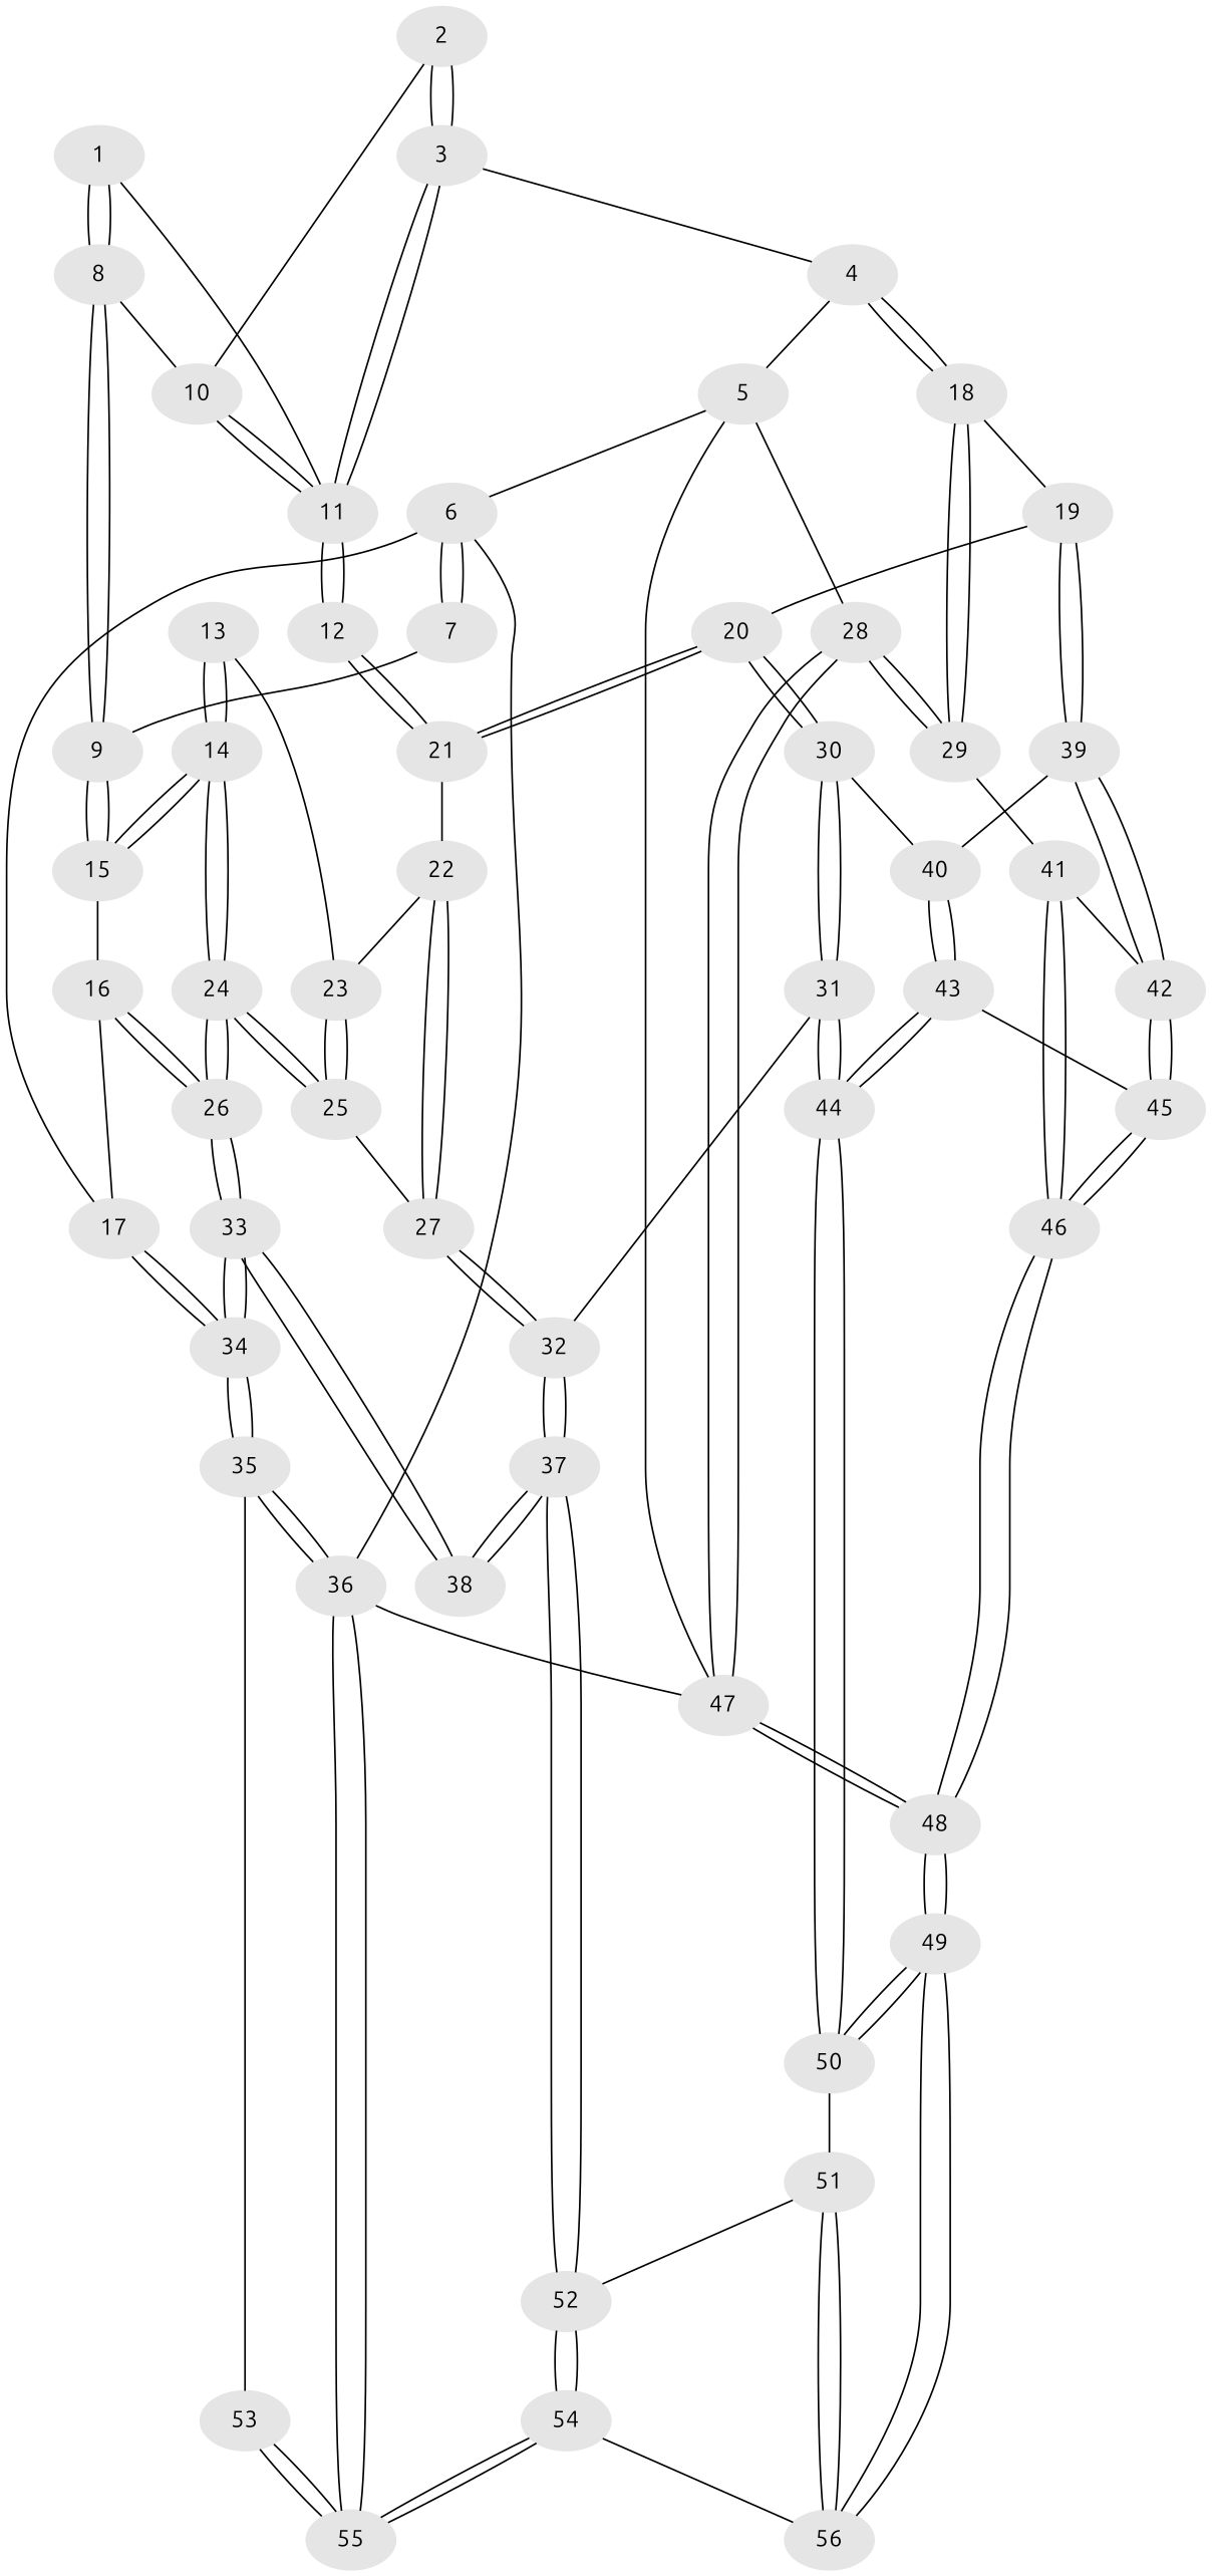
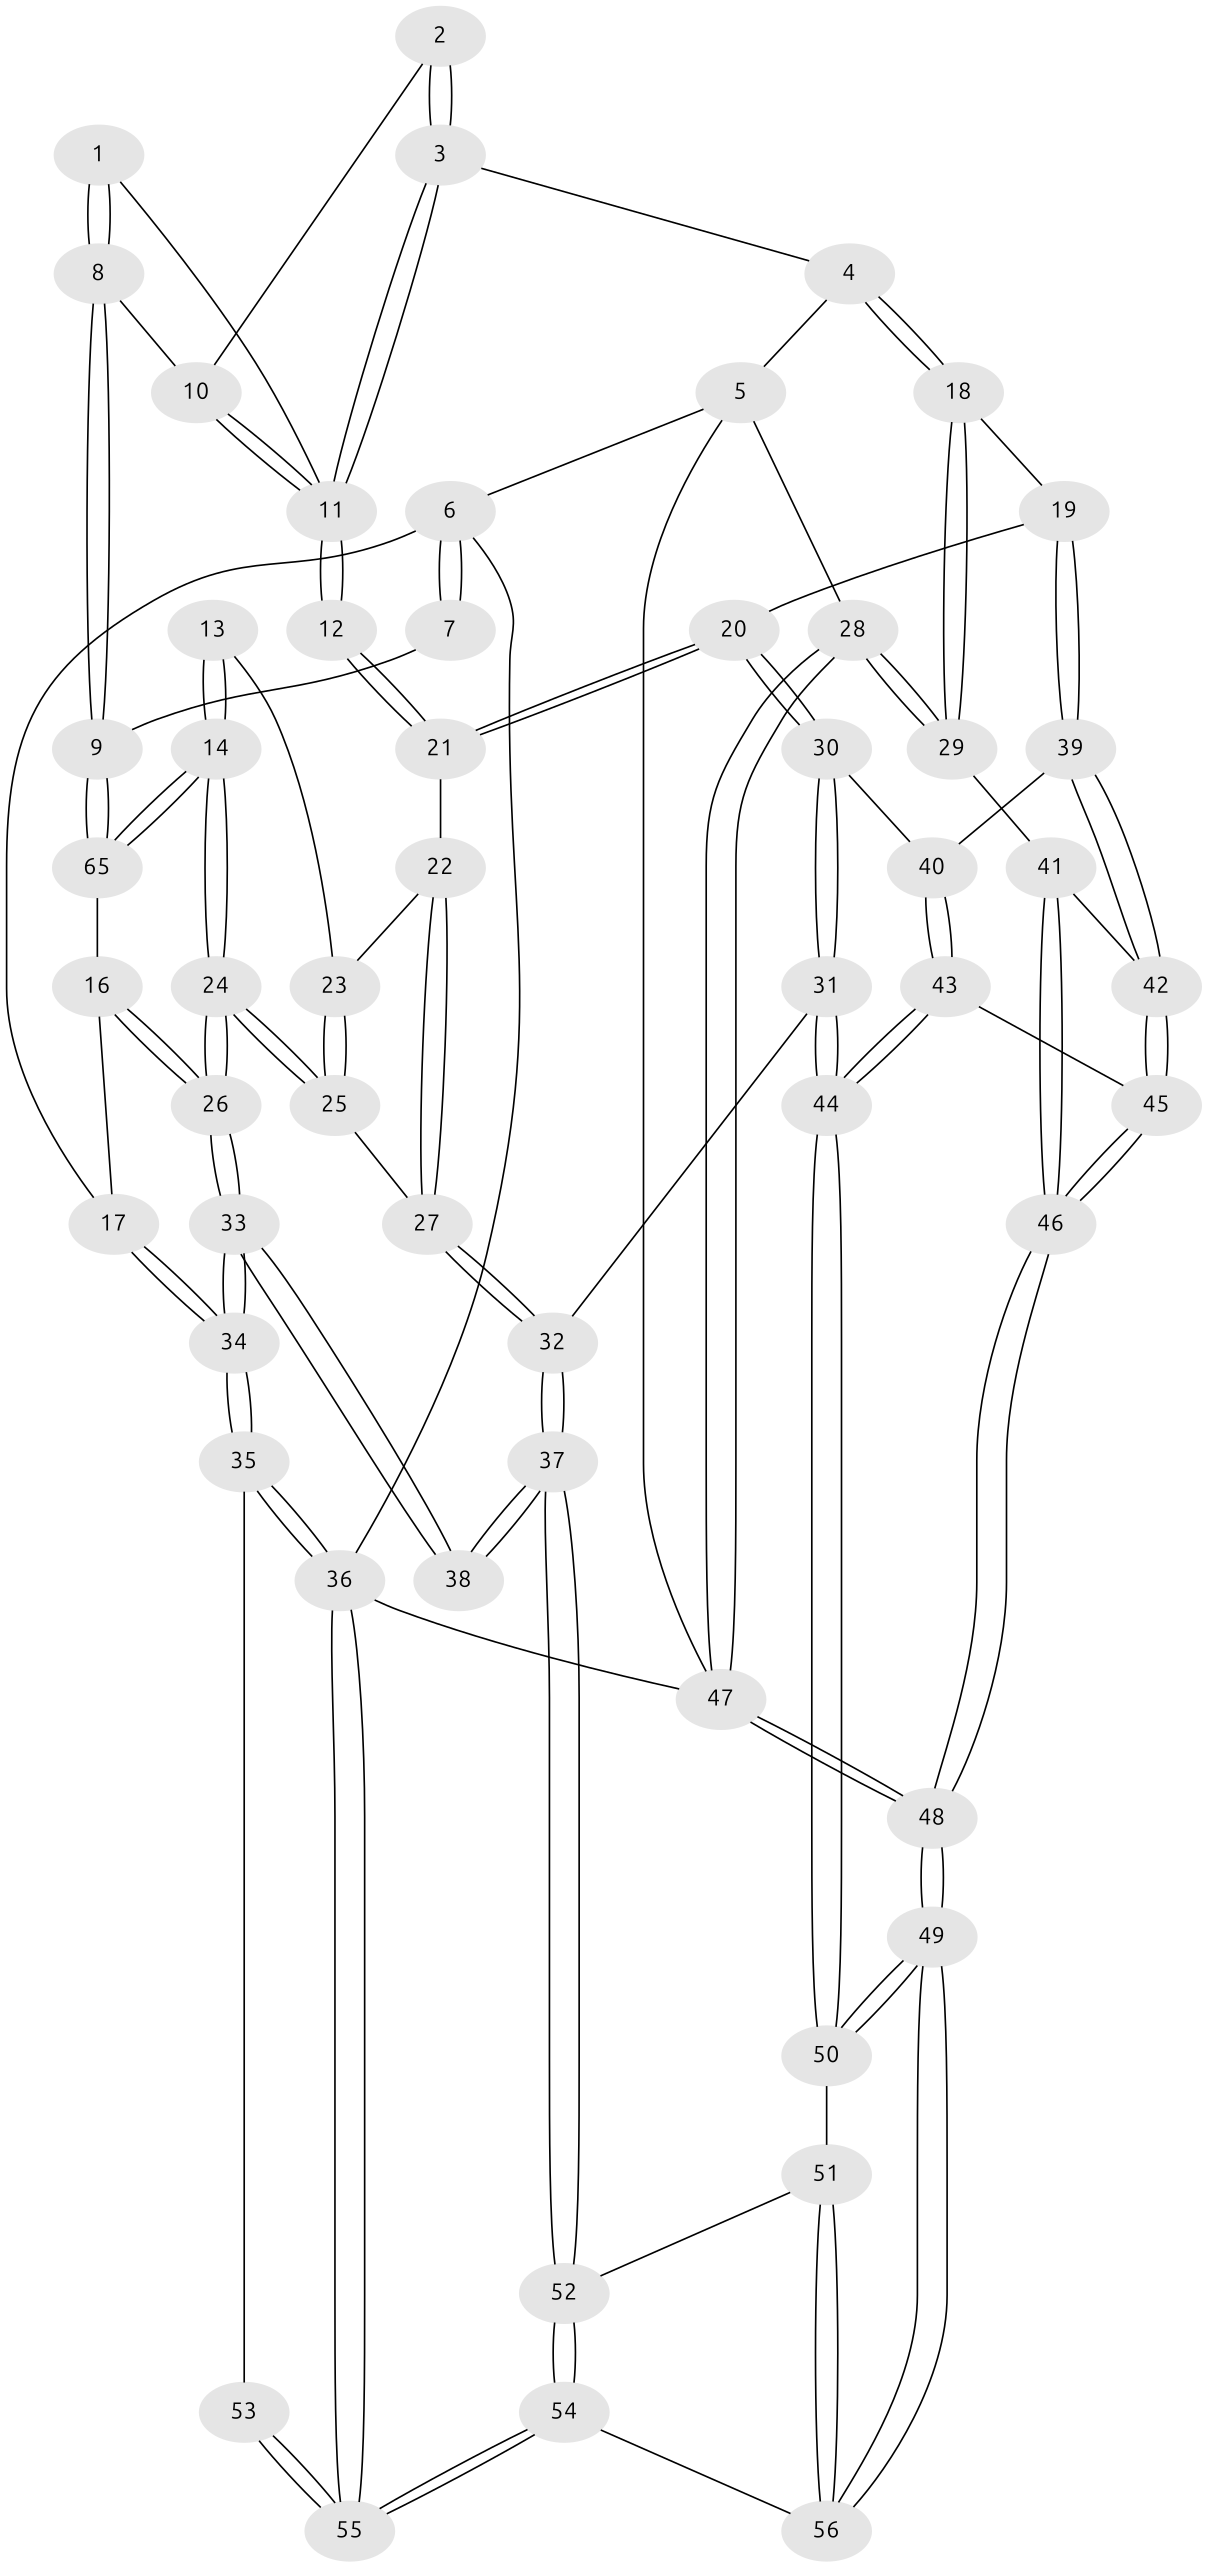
  graph {
    fontname=Ubuntu
    node [color=gray90 fontname=Ubuntu style=filled]
    edge [fontname=Ubuntu]
    1
    8
    11
    2
    3
    10
    9
    4
    5
    18
    12
    6
    28
    47
    19
    29
    7
    17
    36
    48
    34
    55
-   15
+   15 [label=65]
    16
    21
    13
    14
    23
    22
    24
    25
    26
    33
    35
    20
    39
    41
    30
    40
    42
    31
    27
    32
    38
    37
    46
    44
    43
    50
    52
    53
    54
    45
    51
    49
    56
    1 -- 8
    1 -- 8
    1 -- 11
    8 -- 10
    8 -- 9
    8 -- 9
    11 -- 12
    11 -- 12
    2 -- 3
    2 -- 3
    2 -- 10
    3 -- 11
    3 -- 11
    3 -- 4
    10 -- 11
    10 -- 11
    9 -- 15
    9 -- 15
    4 -- 5
    4 -- 18
    4 -- 18
    5 -- 6
    5 -- 28
    5 -- 47
    18 -- 19
    18 -- 29
    18 -- 29
    12 -- 21
    12 -- 21
    6 -- 7
    6 -- 7
    6 -- 17
    6 -- 36
    28 -- 47
    28 -- 47
    28 -- 29
    28 -- 29
    47 -- 48
    47 -- 48
    19 -- 20
    19 -- 39
    19 -- 39
    29 -- 41
    7 -- 9
    17 -- 34
    17 -- 34
    36 -- 47
    36 -- 55
    36 -- 55
    48 -- 49
    48 -- 49
    34 -- 35
    34 -- 35
    15 -- 16
    16 -- 17
    16 -- 26
    16 -- 26
    21 -- 22
    13 -- 14
    13 -- 14
    13 -- 23
    14 -- 15
    14 -- 15
    14 -- 24
    14 -- 24
    23 -- 25
    23 -- 25
    22 -- 23
    22 -- 27
    22 -- 27
    24 -- 25
    24 -- 25
    24 -- 26
    24 -- 26
    25 -- 27
    26 -- 33
    26 -- 33
    33 -- 34
    33 -- 34
    33 -- 38
    33 -- 38
    35 -- 36
    35 -- 36
    35 -- 53
    20 -- 21
    20 -- 21
    20 -- 30
    20 -- 30
    39 -- 40
    39 -- 42
    39 -- 42
    41 -- 42
    41 -- 46
    41 -- 46
    30 -- 40
    30 -- 31
    30 -- 31
    40 -- 43
    40 -- 43
    42 -- 45
    42 -- 45
    31 -- 32
    31 -- 44
    31 -- 44
    27 -- 32
    27 -- 32
    32 -- 37
    32 -- 37
    37 -- 38
    37 -- 38
    37 -- 52
    37 -- 52
    46 -- 48
    46 -- 48
    44 -- 50
    44 -- 50
    43 -- 44
    43 -- 44
    43 -- 45
    50 -- 51
    52 -- 54
    52 -- 54
    53 -- 55
    53 -- 55
    54 -- 55
    54 -- 55
    54 -- 56
    45 -- 46
    45 -- 46
    51 -- 52
    51 -- 56
    51 -- 56
    49 -- 50
    49 -- 50
    49 -- 56
    49 -- 56
  }
